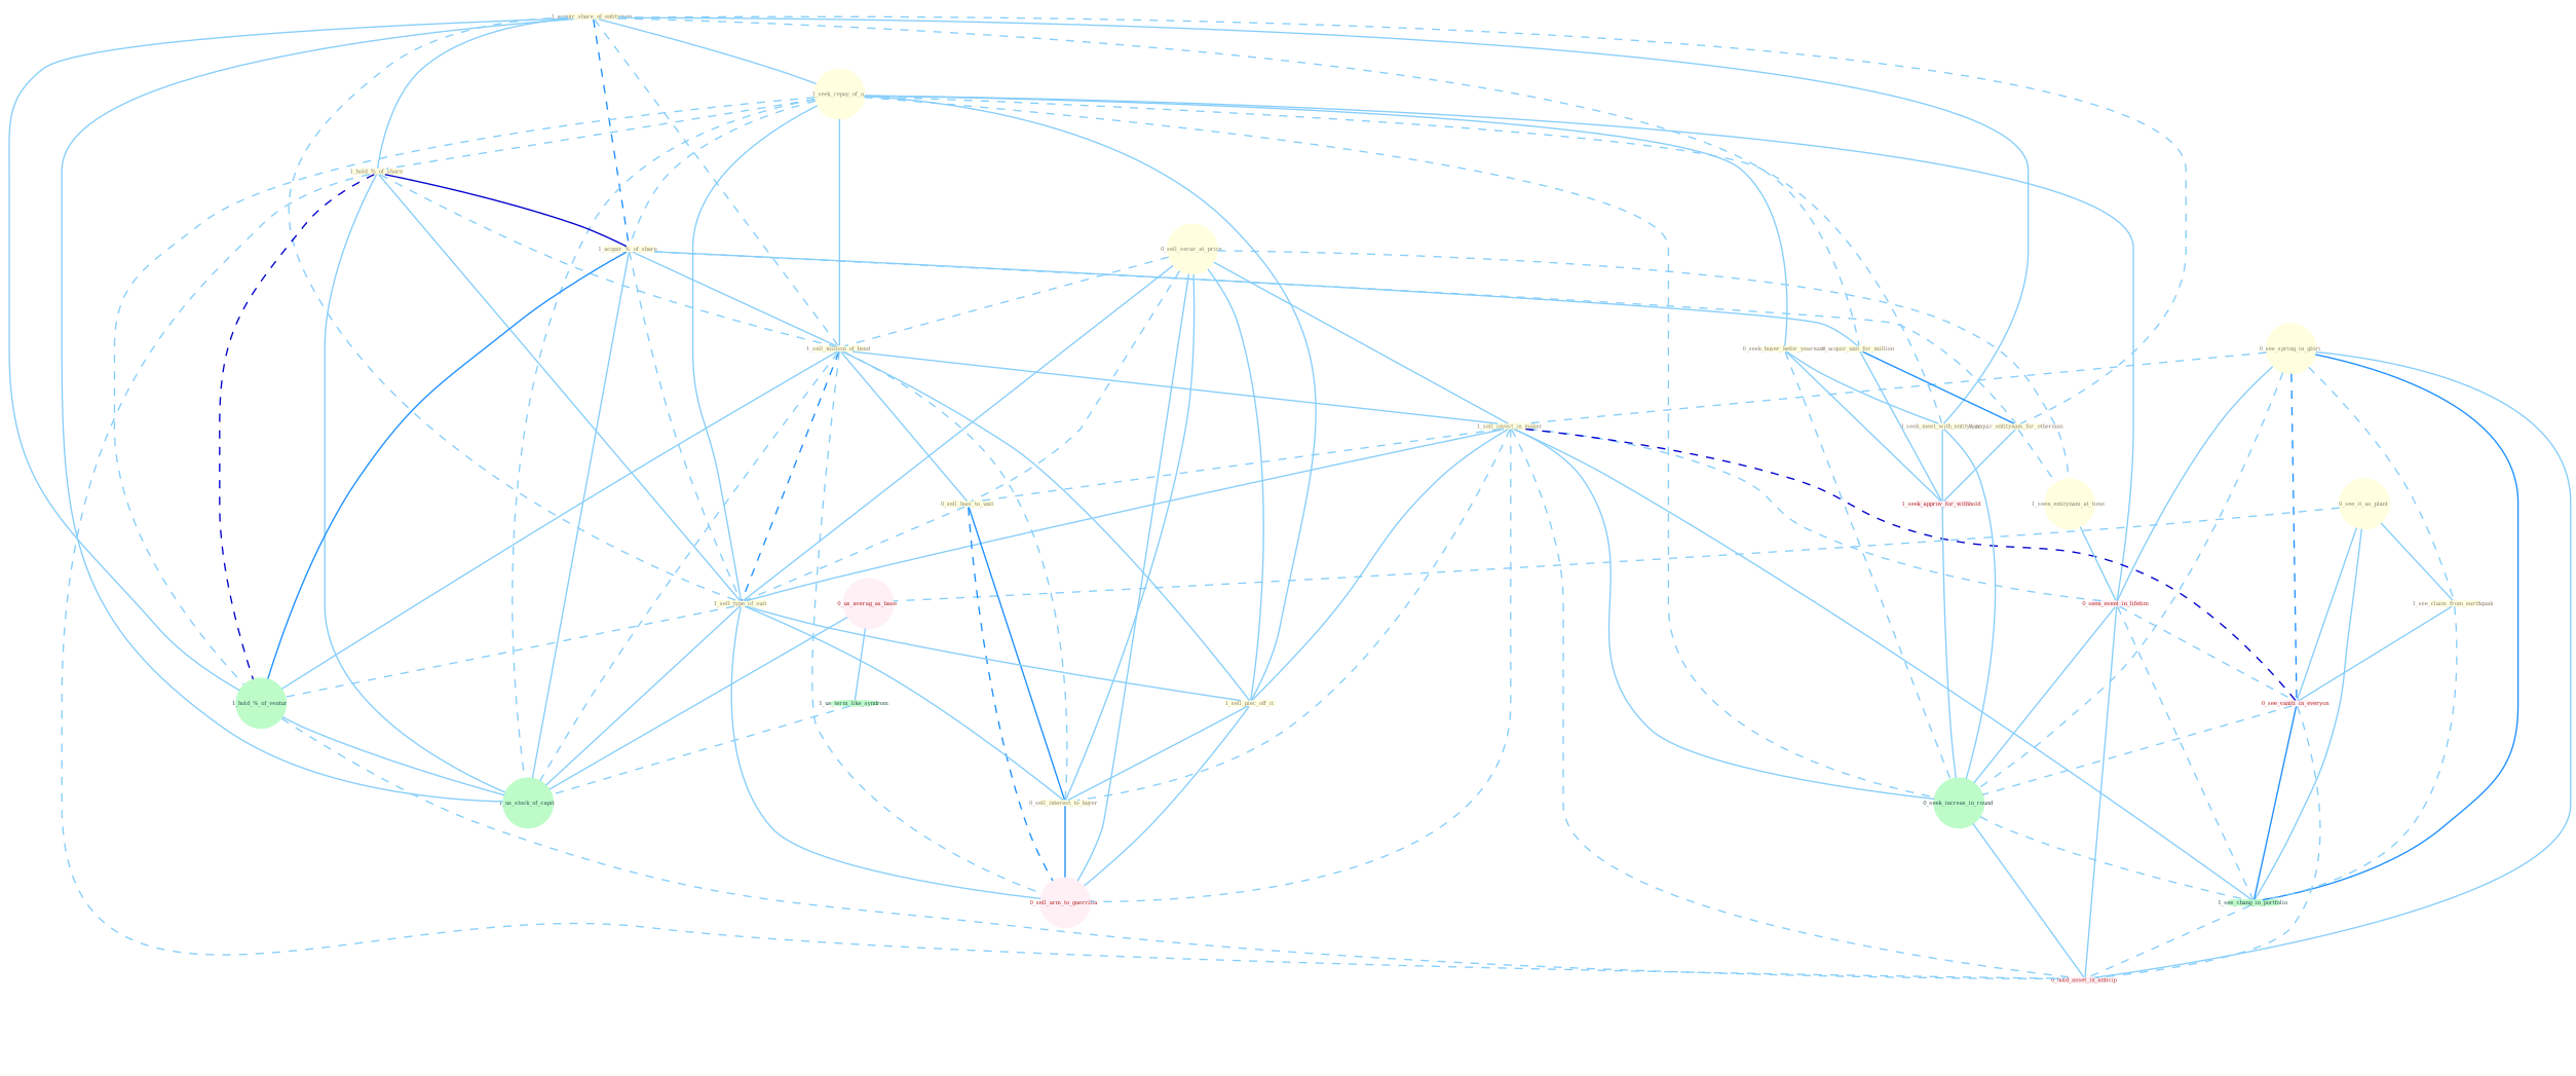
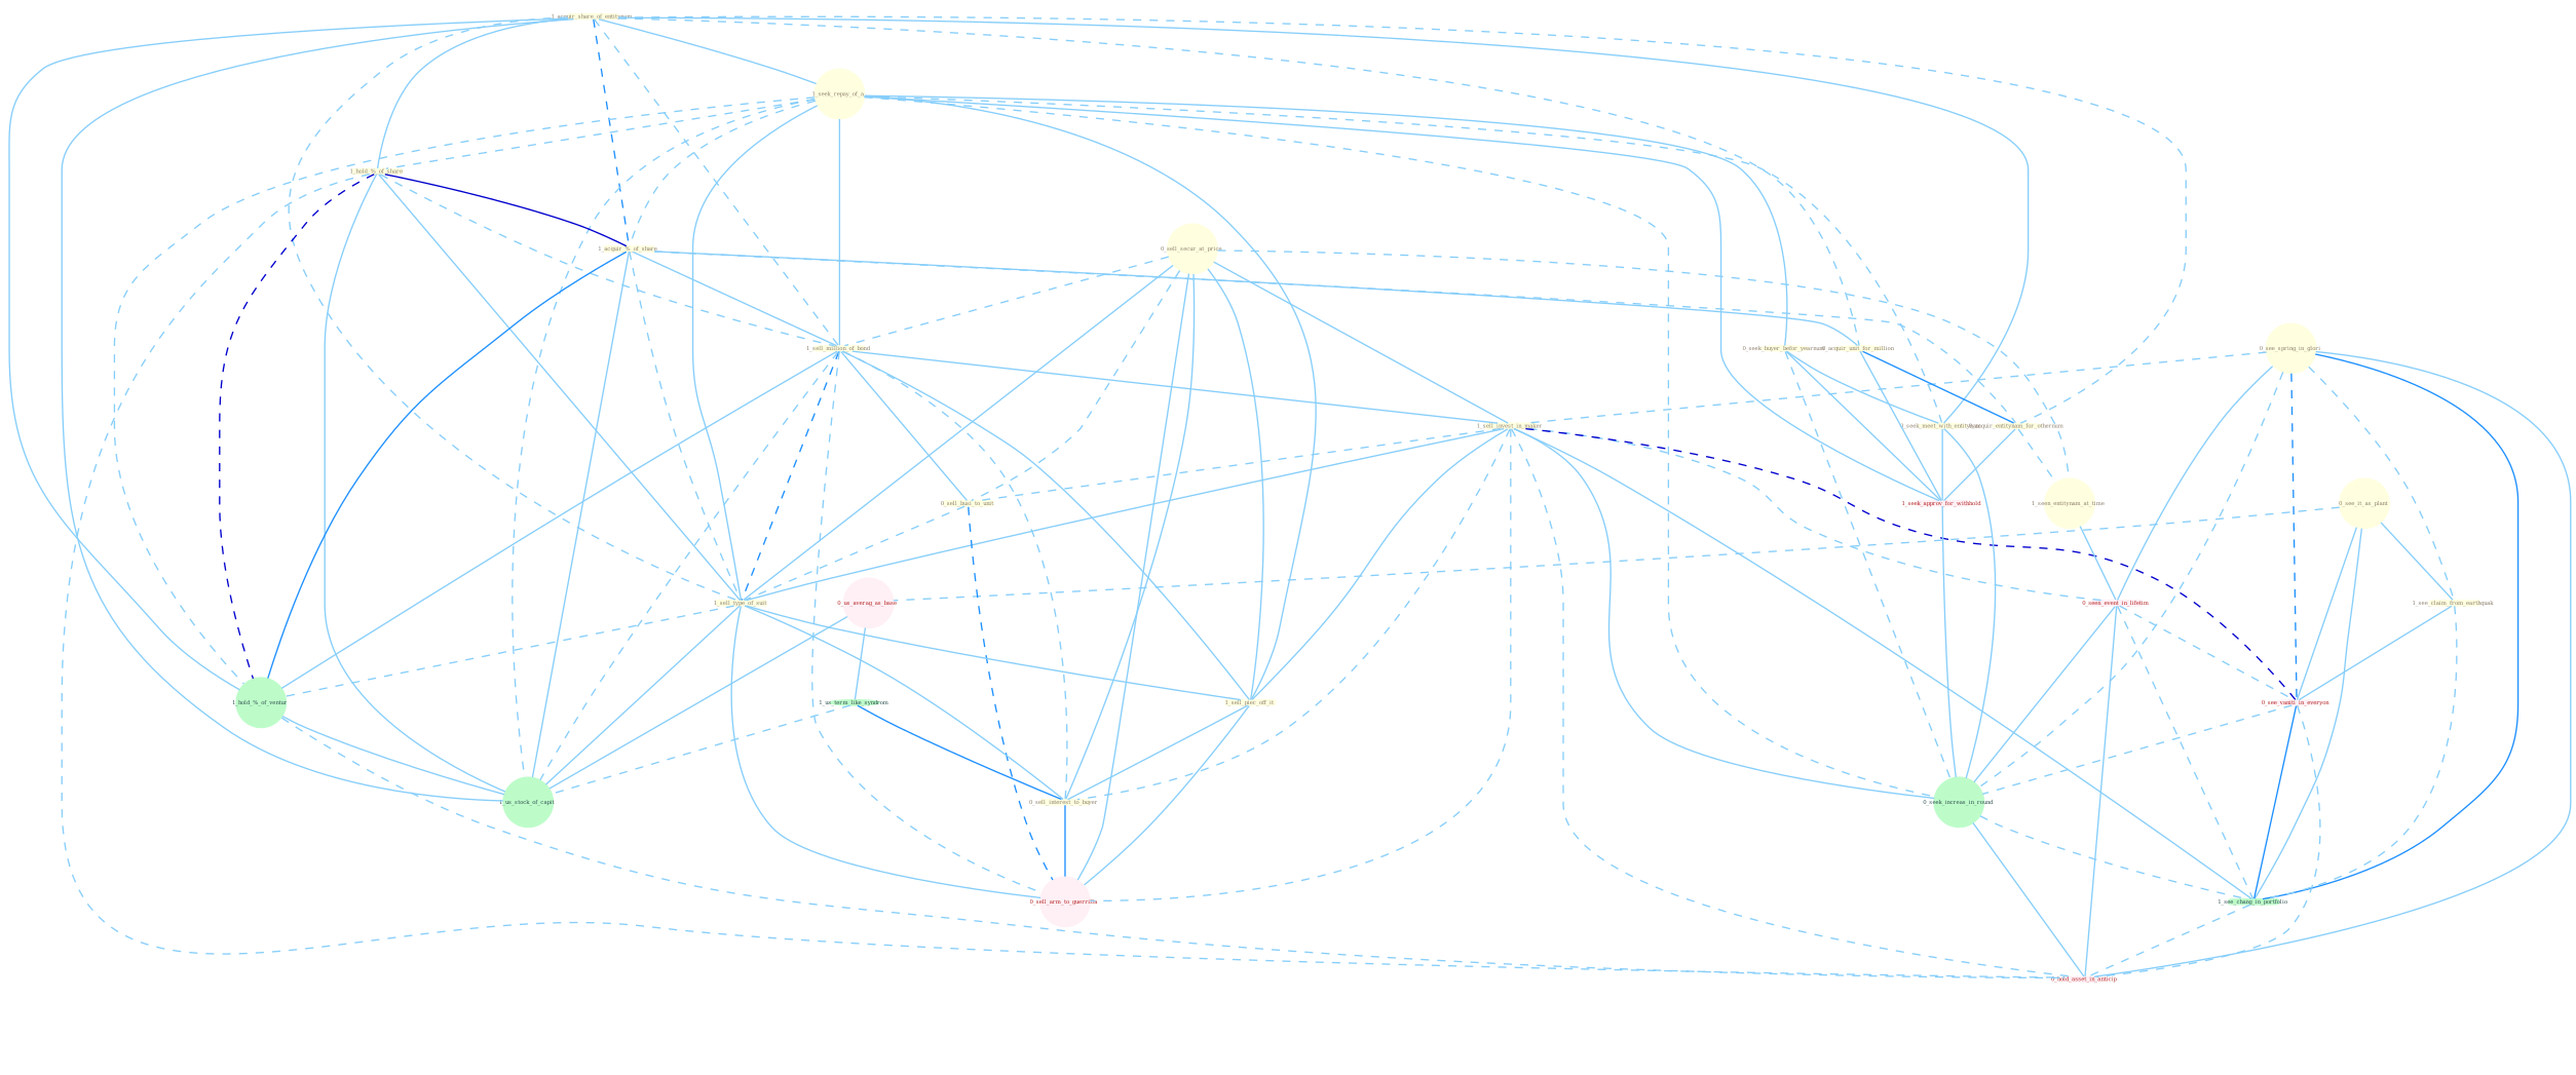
  graph {
    node [color="#ffffe0" fixedsize=true fontcolor="#8b7d6b" fontsize=4 shape=circle style=filled]
    edge [color="#87cefa" style=solid w=1]
    "0_sell_secur_at_price " [height=.06 width=.5]
    "0_see_spring_in_glori " [height=.06 width=.5]
    "1_acquir_share_of_entitynam " [height=.06 shape=cylinder width=.5]
    "1_seek_repay_of_a " [height=.06 width=.5]
    "1_hold_%_of_share " [height=.06 shape=cylinder width=.5]
    "1_acquir_%_of_share " [height=.06 shape=note width=.5]
    "0_seek_buyer_befor_yearnum " [height=.06 shape=ellipse width=.5]
    "0_acquir_unit_for_million " [height=.06 shape=ellipse width=.5]
    "1_sell_million_of_bond " [height=.06 shape=cylinder width=.5]
    "1_sell_invest_in_maker " [height=.06 shape=note width=.5]
    "0_acquir_entitynam_for_othernum " [height=.06 shape=ellipse width=.5]
    "0_seek_meet_with_entitynam " [height=.06 shape=ellipse width=.5]
    "0_see_it_as_plant " [height=.06 width=.5]
    "1_see_claim_from_earthquak " [height=.06 shape=cylinder width=.5]
    "0_sell_busi_to_unit " [height=.06 shape=cylinder width=.5]
    "1_sell_type_of_suit " [height=.06 shape=note width=.5]
    "1_sell_piec_off_it " [height=.06 shape=cylinder width=.5]
    "1_seen_entitynam_at_time " [height=.06 width=.5]
    "0_sell_interest_to_buyer " [height=.06 shape=cylinder width=.5]
    "0_seen_event_in_lifetim " [color="#fff0f5" fontcolor="#b22222" height=.06 shape=note width=.5]
    "0_us_averag_as_base " [color="#fff0f5" fontcolor="#b22222" height=.06 width=.5]
    "1_seek_approv_for_withhold " [color="#fff0f5" fontcolor="#b22222" height=.06 shape=note width=.5]
    "0_see_vaniti_in_everyon " [color="#fff0f5" fontcolor="#b22222" height=.06 shape=ellipse width=.5]
    "0_sell_arm_to_guerrilla " [color="#fff0f5" fontcolor="#b22222" height=.06 width=.5]
    "0_hold_asset_in_anticip " [color="#fff0f5" fontcolor="#b22222" height=.06 shape=ellipse width=.5]
    "0_seek_increas_in_round " [color="#BDFCC9" fontcolor="#2f4f4f" height=.06 width=.5]
    "1_see_chang_in_portfolio " [color="#BDFCC9" fontcolor="#2f4f4f" height=.06 shape=cylinder width=.5]
    "1_hold_%_of_ventur " [color="#BDFCC9" fontcolor="#2f4f4f" height=.06 width=.5]
    "1_us_stock_of_capit " [color="#BDFCC9" fontcolor="#2f4f4f" height=.06 width=.5]
    "1_us_term_like_syndrom " [color="#BDFCC9" fontcolor="#2f4f4f" height=.06 shape=ellipse width=.5]
    subgraph sub_1 {
      "0_sell_secur_at_price "
      "0_see_spring_in_glori "
      "1_acquir_share_of_entitynam "
      "1_seek_repay_of_a "
      "1_hold_%_of_share "
      "1_acquir_%_of_share "
      "0_seek_buyer_befor_yearnum "
      "0_acquir_unit_for_million "
      "1_sell_million_of_bond "
      "1_sell_invest_in_maker "
      "0_acquir_entitynam_for_othernum "
      "0_seek_meet_with_entitynam "
      "0_see_it_as_plant "
      "1_see_claim_from_earthquak "
      "0_sell_busi_to_unit "
      "1_sell_type_of_suit "
      "1_sell_piec_off_it "
      "1_seen_entitynam_at_time "
      "0_sell_interest_to_buyer "
    }
    subgraph sub_2 {
      "0_seen_event_in_lifetim "
      "0_us_averag_as_base "
      "1_seek_approv_for_withhold "
      "0_see_vaniti_in_everyon "
      "0_sell_arm_to_guerrilla "
      "0_hold_asset_in_anticip "
    }
    "0_sell_secur_at_price " -- "1_sell_million_of_bond " [style=dashed]
    "0_sell_secur_at_price " -- "1_sell_invest_in_maker "
    "0_sell_secur_at_price " -- "0_sell_busi_to_unit " [style=dashed]
    "0_sell_secur_at_price " -- "1_sell_type_of_suit "
    "0_sell_secur_at_price " -- "1_sell_piec_off_it "
    "0_sell_secur_at_price " -- "1_seen_entitynam_at_time " [style=dashed]
    "0_sell_secur_at_price " -- "0_sell_interest_to_buyer "
    "0_sell_secur_at_price " -- "0_sell_arm_to_guerrilla "
    "0_see_spring_in_glori " -- "1_sell_invest_in_maker " [style=dashed]
    "0_see_spring_in_glori " -- "1_see_claim_from_earthquak " [style=dashed]
    "0_see_spring_in_glori " -- "0_seen_event_in_lifetim "
    "0_see_spring_in_glori " -- "0_see_vaniti_in_everyon " [color="#1e90ff" style=dashed w=2]
    "0_see_spring_in_glori " -- "0_hold_asset_in_anticip "
    "0_see_spring_in_glori " -- "0_seek_increas_in_round " [style=dashed]
    "0_see_spring_in_glori " -- "1_see_chang_in_portfolio " [color="#1e90ff" w=2]
    "1_acquir_share_of_entitynam " -- "1_seek_repay_of_a "
    "1_acquir_share_of_entitynam " -- "1_hold_%_of_share "
    "1_acquir_share_of_entitynam " -- "1_acquir_%_of_share " [color="#1e90ff" style=dashed w=2]
    "1_acquir_share_of_entitynam " -- "0_acquir_unit_for_million " [style=dashed]
    "1_acquir_share_of_entitynam " -- "1_sell_million_of_bond " [style=dashed]
    "1_acquir_share_of_entitynam " -- "0_acquir_entitynam_for_othernum " [style=dashed]
    "1_acquir_share_of_entitynam " -- "0_seek_meet_with_entitynam "
    "1_acquir_share_of_entitynam " -- "1_sell_type_of_suit " [style=dashed]
    "1_acquir_share_of_entitynam " -- "1_hold_%_of_ventur "
    "1_acquir_share_of_entitynam " -- "1_us_stock_of_capit "
    "1_seek_repay_of_a " -- "1_hold_%_of_share " [style=dashed]
    "1_seek_repay_of_a " -- "1_acquir_%_of_share " [style=dashed]
    "1_seek_repay_of_a " -- "0_seek_buyer_befor_yearnum "
    "1_seek_repay_of_a " -- "1_sell_million_of_bond "
    "1_seek_repay_of_a " -- "0_seek_meet_with_entitynam " [style=dashed]
    "1_seek_repay_of_a " -- "1_sell_type_of_suit "
    "1_seek_repay_of_a " -- "1_sell_piec_off_it "
-   "1_seek_repay_of_a " -- "0_seen_event_in_lifetim "
+   "1_seek_repay_of_a " -- "1_seek_approv_for_withhold "
    "1_seek_repay_of_a " -- "0_seek_increas_in_round " [style=dashed]
    "1_seek_repay_of_a " -- "1_hold_%_of_ventur " [style=dashed]
    "1_seek_repay_of_a " -- "1_us_stock_of_capit " [style=dashed]
    "1_hold_%_of_share " -- "1_acquir_%_of_share " [color="#0000cd" w=3]
    "1_hold_%_of_share " -- "1_sell_million_of_bond " [style=dashed]
    "1_hold_%_of_share " -- "1_sell_type_of_suit "
    "1_hold_%_of_share " -- "0_hold_asset_in_anticip " [style=dashed]
    "1_hold_%_of_share " -- "1_hold_%_of_ventur " [color="#0000cd" style=dashed w=3]
    "1_hold_%_of_share " -- "1_us_stock_of_capit "
    "1_acquir_%_of_share " -- "0_acquir_unit_for_million "
    "1_acquir_%_of_share " -- "1_sell_million_of_bond "
    "1_acquir_%_of_share " -- "0_acquir_entitynam_for_othernum " [style=dashed]
    "1_acquir_%_of_share " -- "1_sell_type_of_suit " [style=dashed]
    "1_acquir_%_of_share " -- "1_hold_%_of_ventur " [color="#1e90ff" w=2]
    "1_acquir_%_of_share " -- "1_us_stock_of_capit "
    "0_seek_buyer_befor_yearnum " -- "0_seek_meet_with_entitynam "
    "0_seek_buyer_befor_yearnum " -- "1_seek_approv_for_withhold "
    "0_seek_buyer_befor_yearnum " -- "0_seek_increas_in_round " [style=dashed]
    "0_acquir_unit_for_million " -- "0_acquir_entitynam_for_othernum " [color="#1e90ff" w=2]
    "0_acquir_unit_for_million " -- "1_seek_approv_for_withhold "
    "1_sell_million_of_bond " -- "1_sell_invest_in_maker "
    "1_sell_million_of_bond " -- "0_sell_busi_to_unit "
    "1_sell_million_of_bond " -- "1_sell_type_of_suit " [color="#1e90ff" style=dashed w=2]
    "1_sell_million_of_bond " -- "1_sell_piec_off_it "
    "1_sell_million_of_bond " -- "0_sell_interest_to_buyer " [style=dashed]
    "1_sell_million_of_bond " -- "0_sell_arm_to_guerrilla " [style=dashed]
    "1_sell_million_of_bond " -- "1_hold_%_of_ventur "
    "1_sell_million_of_bond " -- "1_us_stock_of_capit " [style=dashed]
    "1_sell_invest_in_maker " -- "0_sell_busi_to_unit " [style=dashed]
    "1_sell_invest_in_maker " -- "1_sell_type_of_suit "
    "1_sell_invest_in_maker " -- "1_sell_piec_off_it "
    "1_sell_invest_in_maker " -- "0_sell_interest_to_buyer " [style=dashed]
    "1_sell_invest_in_maker " -- "0_seen_event_in_lifetim " [style=dashed]
    "1_sell_invest_in_maker " -- "0_see_vaniti_in_everyon " [color="#0000cd" style=dashed]
    "1_sell_invest_in_maker " -- "0_sell_arm_to_guerrilla " [style=dashed]
    "1_sell_invest_in_maker " -- "0_hold_asset_in_anticip " [style=dashed]
    "1_sell_invest_in_maker " -- "0_seek_increas_in_round "
    "1_sell_invest_in_maker " -- "1_see_chang_in_portfolio "
    "0_acquir_entitynam_for_othernum " -- "1_seen_entitynam_at_time " [style=dashed]
    "0_acquir_entitynam_for_othernum " -- "1_seek_approv_for_withhold "
    "0_seek_meet_with_entitynam " -- "1_seek_approv_for_withhold "
    "0_seek_meet_with_entitynam " -- "0_seek_increas_in_round "
    "0_see_it_as_plant " -- "1_see_claim_from_earthquak "
    "0_see_it_as_plant " -- "0_us_averag_as_base " [style=dashed]
    "0_see_it_as_plant " -- "0_see_vaniti_in_everyon "
    "0_see_it_as_plant " -- "1_see_chang_in_portfolio "
    "1_see_claim_from_earthquak " -- "0_see_vaniti_in_everyon "
    "1_see_claim_from_earthquak " -- "1_see_chang_in_portfolio " [style=dashed]
    "0_sell_busi_to_unit " -- "1_sell_type_of_suit " [style=dashed]
-   "0_sell_busi_to_unit " -- "0_sell_interest_to_buyer " [color="#1e90ff" w=2]
+   "1_us_term_like_syndrom " -- "0_sell_interest_to_buyer " [color="#1e90ff" w=2]
    "0_sell_busi_to_unit " -- "0_sell_arm_to_guerrilla " [color="#1e90ff" style=dashed w=2]
    "1_sell_type_of_suit " -- "1_sell_piec_off_it "
    "1_sell_type_of_suit " -- "0_sell_interest_to_buyer "
    "1_sell_type_of_suit " -- "0_sell_arm_to_guerrilla "
    "1_sell_type_of_suit " -- "1_hold_%_of_ventur " [style=dashed]
    "1_sell_type_of_suit " -- "1_us_stock_of_capit "
    "1_sell_piec_off_it " -- "0_sell_interest_to_buyer "
    "1_sell_piec_off_it " -- "0_sell_arm_to_guerrilla "
    "1_seen_entitynam_at_time " -- "0_seen_event_in_lifetim "
    "0_sell_interest_to_buyer " -- "0_sell_arm_to_guerrilla " [color="#1e90ff" w=2]
    "0_seen_event_in_lifetim " -- "0_see_vaniti_in_everyon " [style=dashed]
    "0_seen_event_in_lifetim " -- "0_hold_asset_in_anticip "
    "0_seen_event_in_lifetim " -- "0_seek_increas_in_round "
    "0_seen_event_in_lifetim " -- "1_see_chang_in_portfolio " [style=dashed]
    "0_us_averag_as_base " -- "1_us_stock_of_capit "
    "0_us_averag_as_base " -- "1_us_term_like_syndrom "
    "1_seek_approv_for_withhold " -- "0_seek_increas_in_round "
    "0_see_vaniti_in_everyon " -- "0_hold_asset_in_anticip " [style=dashed]
    "0_see_vaniti_in_everyon " -- "0_seek_increas_in_round " [style=dashed]
    "0_see_vaniti_in_everyon " -- "1_see_chang_in_portfolio " [color="#1e90ff" w=2]
    "0_seek_increas_in_round " -- "0_hold_asset_in_anticip "
    "0_seek_increas_in_round " -- "1_see_chang_in_portfolio " [style=dashed]
    "1_see_chang_in_portfolio " -- "0_hold_asset_in_anticip " [style=dashed]
    "1_hold_%_of_ventur " -- "0_hold_asset_in_anticip " [style=dashed]
    "1_hold_%_of_ventur " -- "1_us_stock_of_capit "
    "1_us_term_like_syndrom " -- "1_us_stock_of_capit " [style=dashed]
  }
